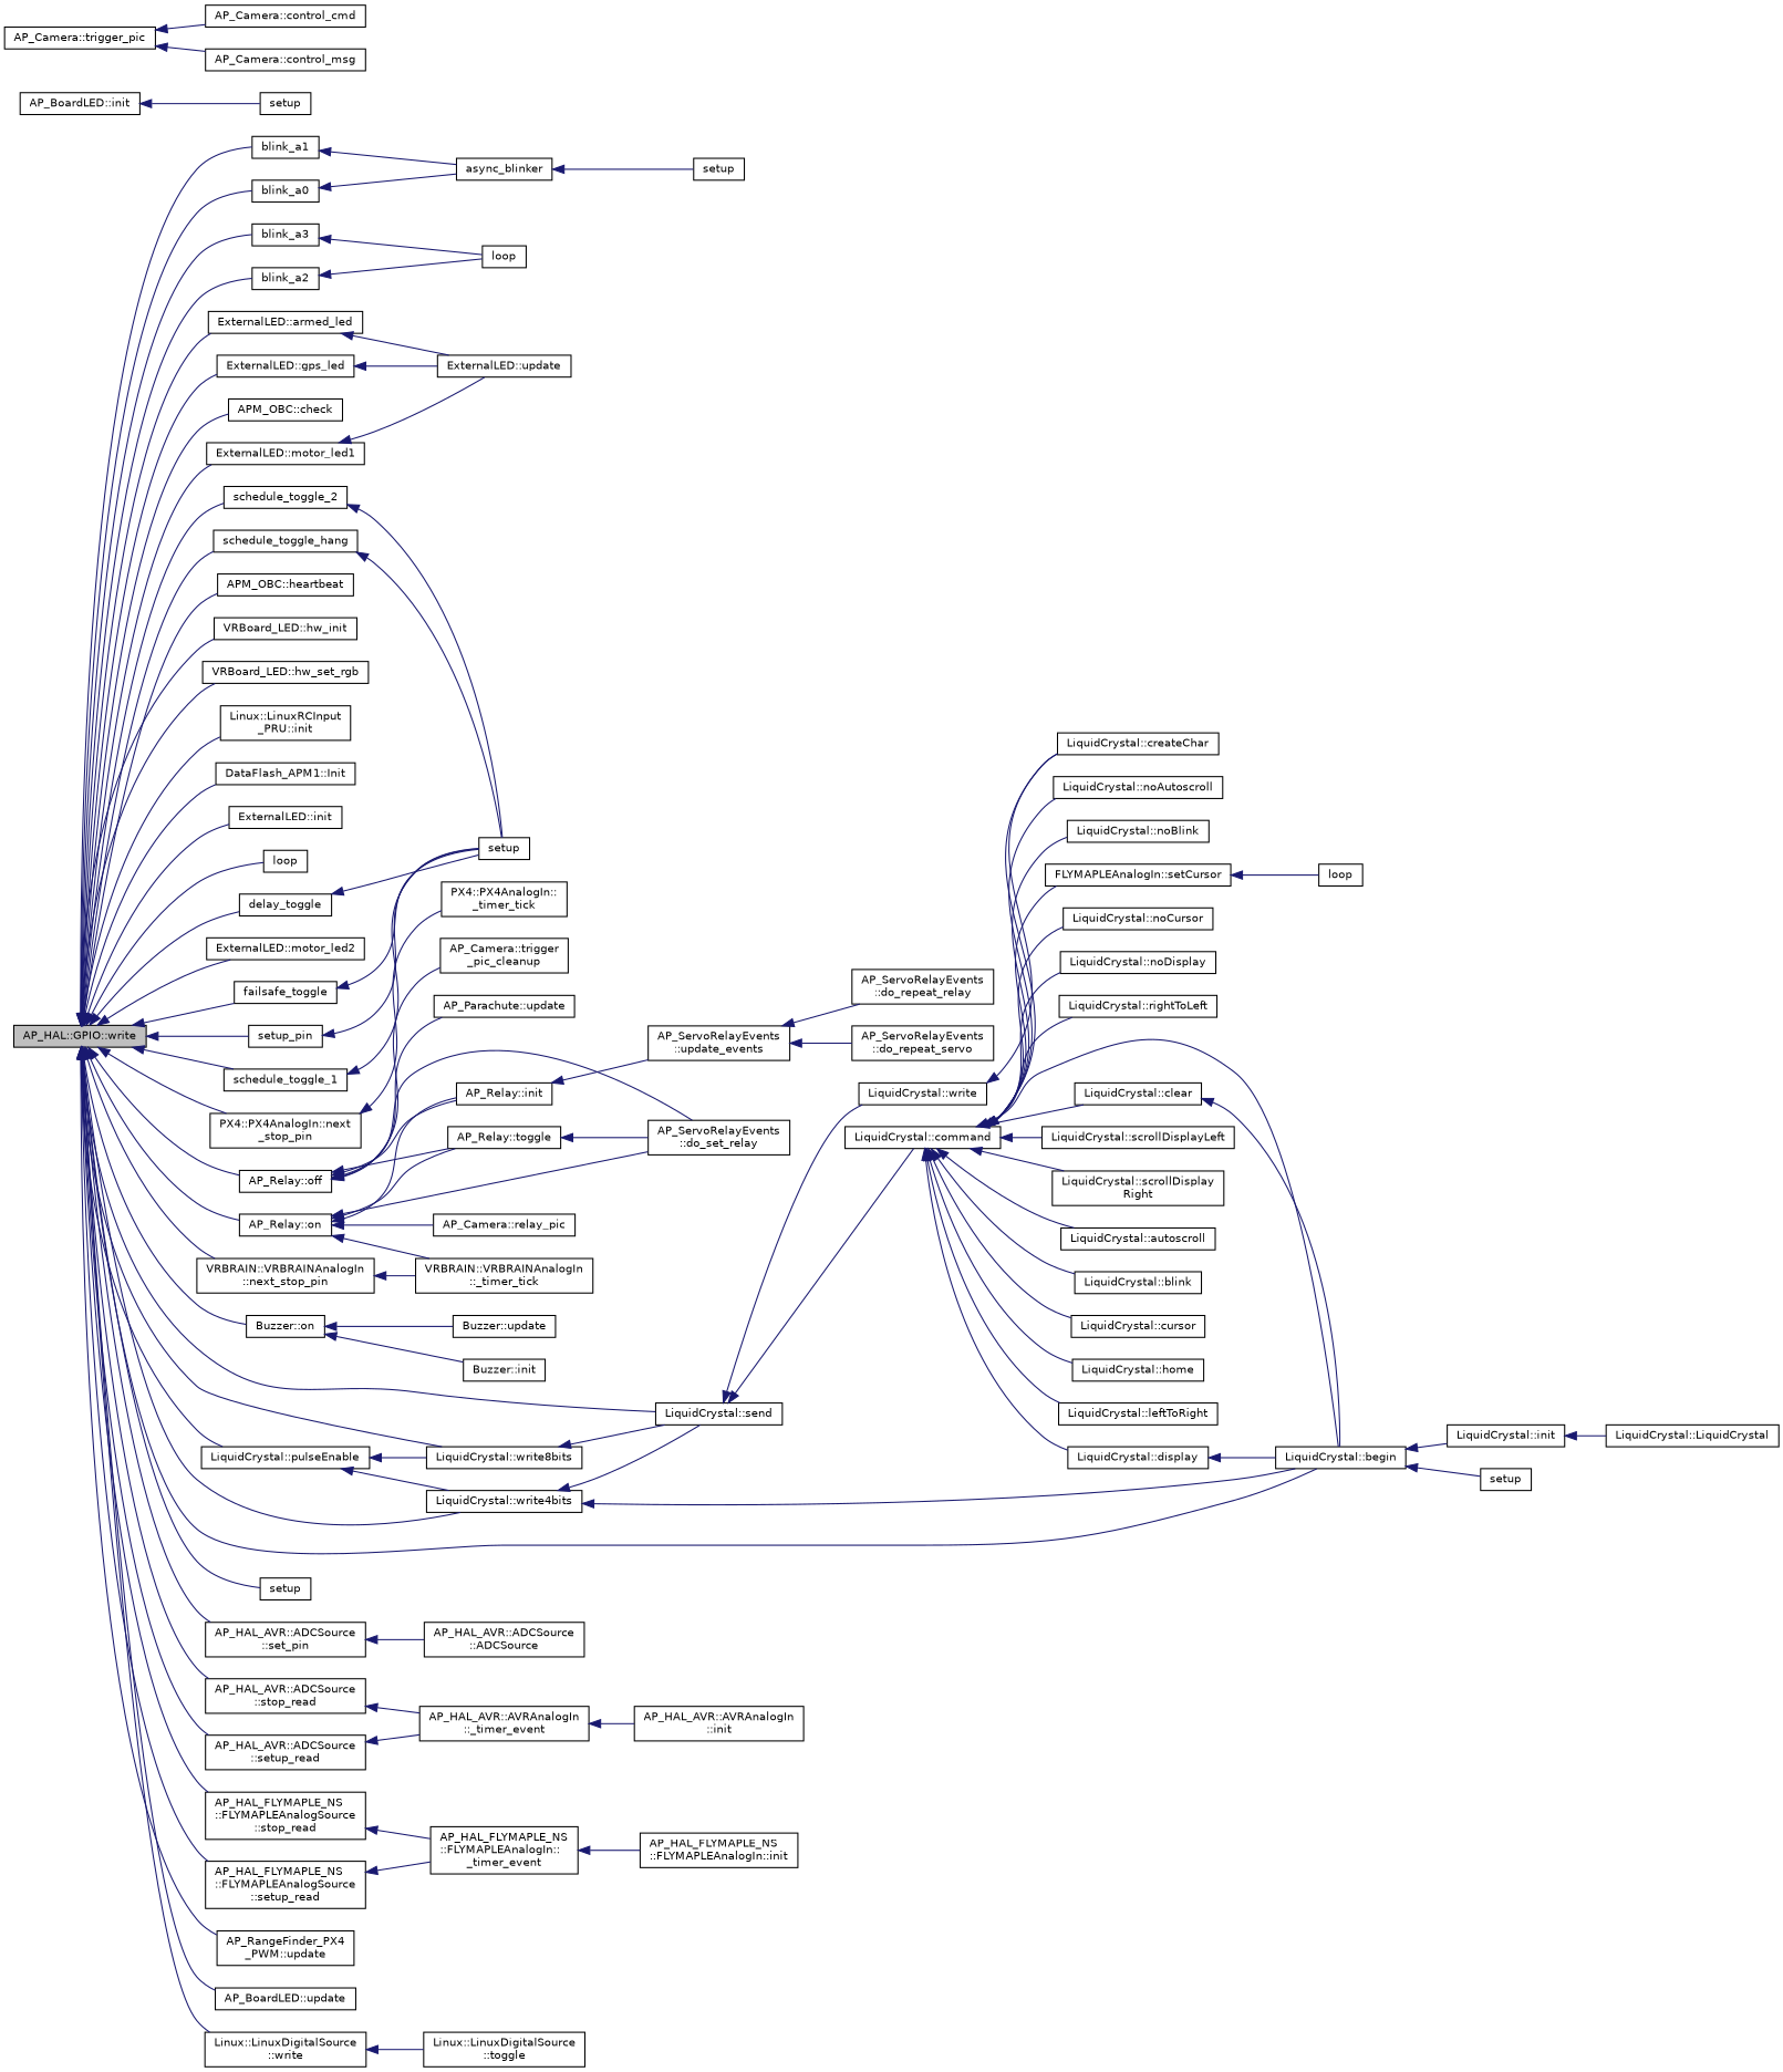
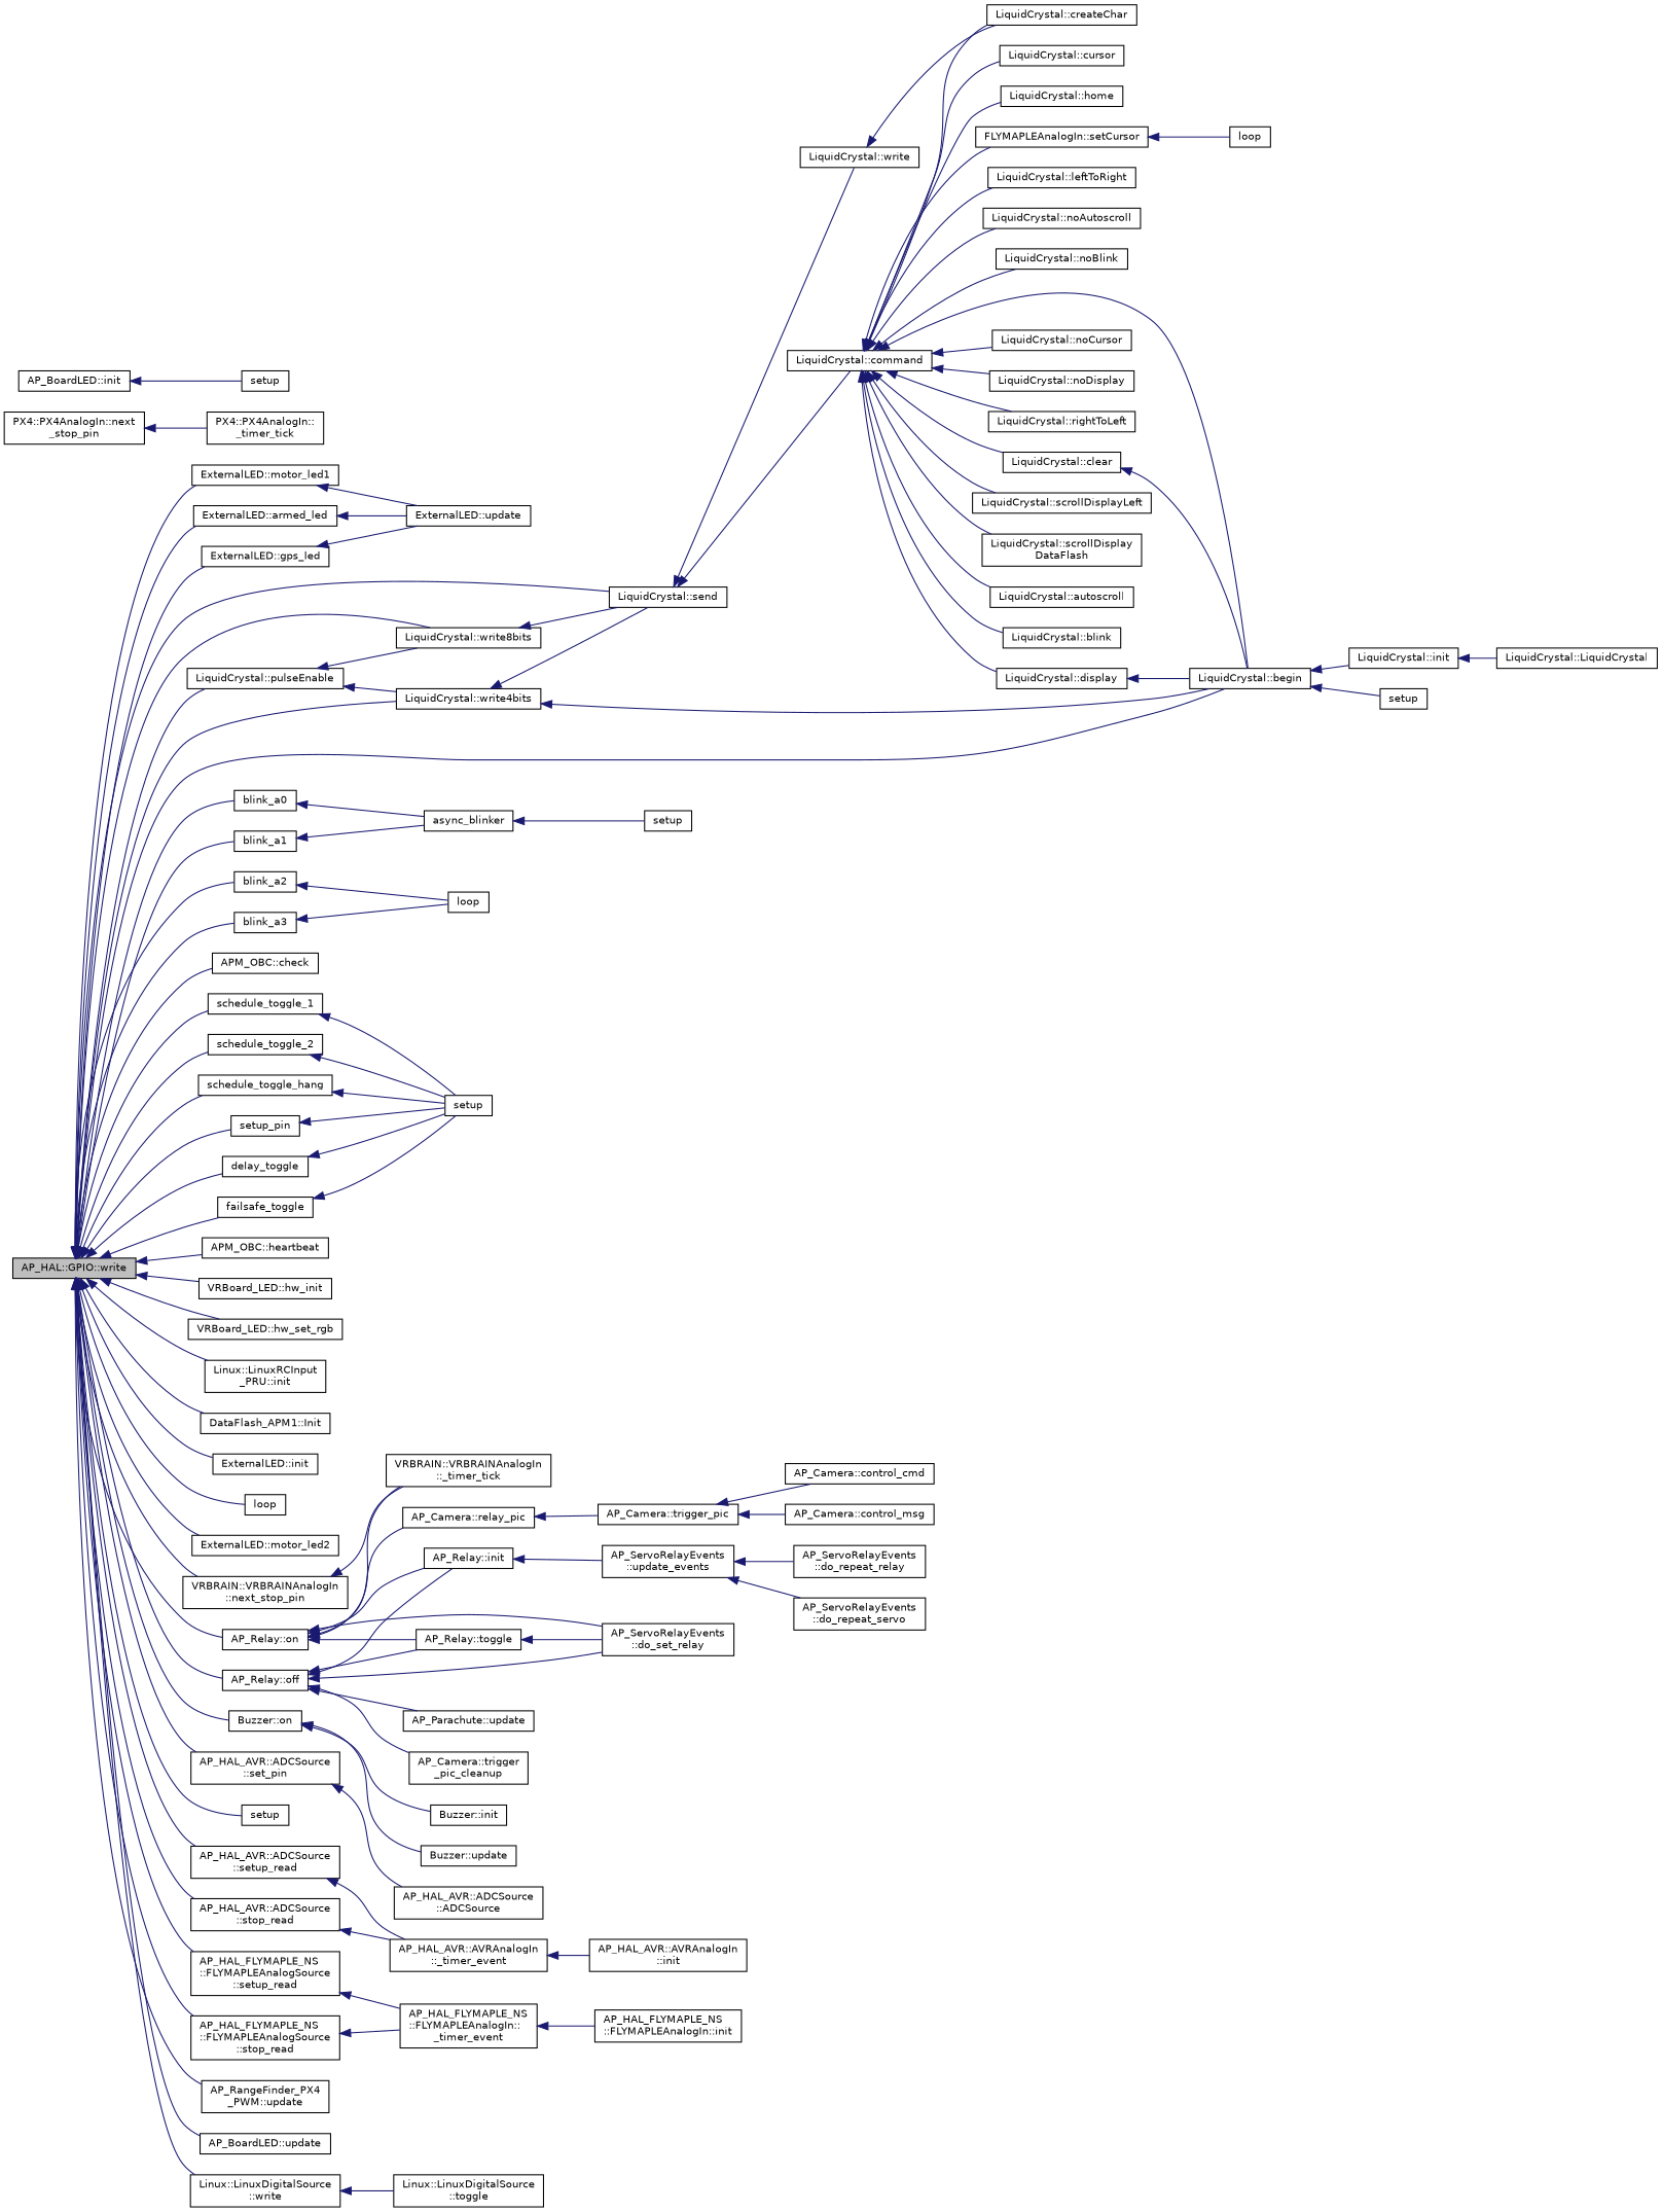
  digraph {
    rankdir=LR
    node [color=black fillcolor=white fontname=Helvetica fontsize=10 shape=record style=filled]
    edge [color=midnightblue dir=back fontname=Helvetica fontsize=10 labelfontname=Helvetica labelfontsize=10 style=solid]
    n1 [fillcolor=grey75 fontcolor=black height=0.2 label="AP_HAL::GPIO::write" width=0.4]
    n2 [height=0.2 label="ExternalLED::armed_led" width=0.4]
    n3 [height=0.2 label="LiquidCrystal::begin" width=0.4]
    n4 [height=0.2 label=blink_a0 width=0.4]
    n5 [height=0.2 label=blink_a1 width=0.4]
    n6 [height=0.2 label=blink_a2 width=0.4]
    n7 [height=0.2 label=blink_a3 width=0.4]
    n8 [height=0.2 label="APM_OBC::check" width=0.4]
    n9 [height=0.2 label=delay_toggle width=0.4]
    n10 [height=0.2 label=failsafe_toggle width=0.4]
    n11 [height=0.2 label="ExternalLED::gps_led" width=0.4]
    n12 [height=0.2 label="APM_OBC::heartbeat" width=0.4]
    n13 [height=0.2 label="VRBoard_LED::hw_init" width=0.4]
    n14 [height=0.2 label="VRBoard_LED::hw_set_rgb" width=0.4]
    n15 [height=0.2 label="Linux::LinuxRCInput\l_PRU::init" width=0.4]
    n16 [height=0.2 label="DataFlash_APM1::Init" width=0.4]
    n17 [height=0.2 label="ExternalLED::init" width=0.4]
    n18 [height=0.2 label=loop width=0.4]
    n19 [height=0.2 label="ExternalLED::motor_led1" width=0.4]
    n20 [height=0.2 label="ExternalLED::motor_led2" width=0.4]
    n21 [height=0.2 label="PX4::PX4AnalogIn::next\l_stop_pin" width=0.4]
    n22 [height=0.2 label="VRBRAIN::VRBRAINAnalogIn\l::next_stop_pin" width=0.4]
    n23 [height=0.2 label="AP_Relay::off" width=0.4]
    n24 [height=0.2 label="AP_Relay::on" width=0.4]
    n25 [height=0.2 label="Buzzer::on" width=0.4]
    n26 [height=0.2 label="LiquidCrystal::pulseEnable" width=0.4]
    n27 [height=0.2 label="LiquidCrystal::write4bits" width=0.4]
    n28 [height=0.2 label="LiquidCrystal::send" width=0.4]
    n29 [height=0.2 label="LiquidCrystal::write8bits" width=0.4]
    n30 [height=0.2 label=schedule_toggle_1 width=0.4]
    n31 [height=0.2 label=schedule_toggle_2 width=0.4]
    n32 [height=0.2 label=schedule_toggle_hang width=0.4]
    n33 [height=0.2 label="AP_HAL_AVR::ADCSource\l::set_pin" width=0.4]
    n34 [height=0.2 label=setup width=0.4]
    n35 [height=0.2 label=setup_pin width=0.4]
    n36 [height=0.2 label="AP_HAL_AVR::ADCSource\l::setup_read" width=0.4]
    n37 [height=0.2 label="AP_HAL_FLYMAPLE_NS\l::FLYMAPLEAnalogSource\l::setup_read" width=0.4]
    n38 [height=0.2 label="AP_HAL_AVR::ADCSource\l::stop_read" width=0.4]
    n39 [height=0.2 label="AP_HAL_FLYMAPLE_NS\l::FLYMAPLEAnalogSource\l::stop_read" width=0.4]
    n40 [height=0.2 label="AP_RangeFinder_PX4\l_PWM::update" width=0.4]
    n41 [height=0.2 label="AP_BoardLED::update" width=0.4]
    n42 [height=0.2 label="Linux::LinuxDigitalSource\l::write" width=0.4]
    n43 [height=0.2 label="ExternalLED::update" width=0.4]
    n44 [height=0.2 label="LiquidCrystal::init" width=0.4]
    n45 [height=0.2 label=setup width=0.4]
    n46 [height=0.2 label=async_blinker width=0.4]
    n47 [height=0.2 label=loop width=0.4]
    n48 [height=0.2 label=setup width=0.4]
    n49 [height=0.2 label="AP_BoardLED::init" width=0.4]
    n50 [height=0.2 label=setup width=0.4]
    n51 [height=0.2 label="PX4::PX4AnalogIn::\l_timer_tick" width=0.4]
    n52 [height=0.2 label="VRBRAIN::VRBRAINAnalogIn\l::_timer_tick" width=0.4]
    n53 [height=0.2 label="AP_ServoRelayEvents\l::do_set_relay" width=0.4]
    n54 [height=0.2 label="AP_Relay::init" width=0.4]
    n55 [height=0.2 label="AP_Relay::toggle" width=0.4]
    n56 [height=0.2 label="AP_Camera::trigger\l_pic_cleanup" width=0.4]
    n57 [height=0.2 label="AP_Parachute::update" width=0.4]
    n58 [height=0.2 label="AP_Camera::relay_pic" width=0.4]
    n59 [height=0.2 label="Buzzer::init" width=0.4]
    n60 [height=0.2 label="Buzzer::update" width=0.4]
    n61 [height=0.2 label="LiquidCrystal::command" width=0.4]
    n62 [height=0.2 label="LiquidCrystal::write" width=0.4]
    n63 [height=0.2 label="AP_HAL_AVR::ADCSource\l::ADCSource" width=0.4]
    n64 [height=0.2 label="AP_HAL_AVR::AVRAnalogIn\l::_timer_event" width=0.4]
    n65 [height=0.2 label="AP_HAL_FLYMAPLE_NS\l::FLYMAPLEAnalogIn::\l_timer_event" width=0.4]
    n66 [height=0.2 label="Linux::LinuxDigitalSource\l::toggle" width=0.4]
    n67 [height=0.2 label="LiquidCrystal::LiquidCrystal" width=0.4]
    n68 [height=0.2 label=setup width=0.4]
    n69 [height=0.2 label="AP_ServoRelayEvents\l::update_events" width=0.4]
    n70 [height=0.2 label="AP_ServoRelayEvents\l::do_repeat_relay" width=0.4]
    n71 [height=0.2 label="AP_ServoRelayEvents\l::do_repeat_servo" width=0.4]
    n72 [height=0.2 label="AP_Camera::trigger_pic" width=0.4]
    n73 [height=0.2 label="AP_Camera::control_cmd" width=0.4]
    n74 [height=0.2 label="AP_Camera::control_msg" width=0.4]
    n75 [height=0.2 label="LiquidCrystal::autoscroll" width=0.4]
    n76 [height=0.2 label="LiquidCrystal::blink" width=0.4]
    n77 [height=0.2 label="LiquidCrystal::clear" width=0.4]
    n78 [height=0.2 label="LiquidCrystal::createChar" width=0.4]
    n79 [height=0.2 label="LiquidCrystal::cursor" width=0.4]
    n80 [height=0.2 label="LiquidCrystal::display" width=0.4]
    n81 [height=0.2 label="LiquidCrystal::home" width=0.4]
    n82 [height=0.2 label="LiquidCrystal::leftToRight" width=0.4]
    n83 [height=0.2 label="LiquidCrystal::noAutoscroll" width=0.4]
    n84 [height=0.2 label="LiquidCrystal::noBlink" width=0.4]
    n85 [height=0.2 label="LiquidCrystal::noCursor" width=0.4]
    n86 [height=0.2 label="LiquidCrystal::noDisplay" width=0.4]
    n87 [height=0.2 label="LiquidCrystal::rightToLeft" width=0.4]
    n88 [height=0.2 label="LiquidCrystal::scrollDisplayLeft" width=0.4]
-   n89 [height=0.2 label="LiquidCrystal::scrollDisplay\lRight" width=0.4]
+   n89 [height=0.2 label="LiquidCrystal::scrollDisplay\lDataFlash" width=0.4]
    n90 [height=0.2 label="FLYMAPLEAnalogIn::setCursor" width=0.4]
    n91 [height=0.2 label=loop width=0.4]
    n92 [height=0.2 label="AP_HAL_AVR::AVRAnalogIn\l::init" width=0.4]
    n93 [height=0.2 label="AP_HAL_FLYMAPLE_NS\l::FLYMAPLEAnalogIn::init" width=0.4]
    n1 -> n2
    n1 -> n3
    n1 -> n4
    n1 -> n5
    n1 -> n6
    n1 -> n7
    n1 -> n8
    n1 -> n9
    n1 -> n10
    n1 -> n11
    n1 -> n12
    n1 -> n13
    n1 -> n14
    n1 -> n15
    n1 -> n16
    n1 -> n17
    n1 -> n18
    n1 -> n19
    n1 -> n20
-   n1 -> n21
    n1 -> n22
    n1 -> n23
    n1 -> n24
    n1 -> n25
    n1 -> n26
    n1 -> n27
    n1 -> n28
    n1 -> n29
    n1 -> n30
    n1 -> n31
    n1 -> n32
    n1 -> n33
    n1 -> n34
    n1 -> n35
    n1 -> n36
    n1 -> n37
    n1 -> n38
    n1 -> n39
    n1 -> n40
    n1 -> n41
    n1 -> n42
    n2 -> n43
    n3 -> n44
    n3 -> n45
    n4 -> n46
    n5 -> n46
    n6 -> n47
    n7 -> n47
    n9 -> n48
    n10 -> n48
    n11 -> n43
    n19 -> n43
    n21 -> n51
    n22 -> n52
    n23 -> n53
    n23 -> n54
    n23 -> n55
    n23 -> n56
    n23 -> n57
    n24 -> n52
    n24 -> n53
    n24 -> n54
    n24 -> n55
    n24 -> n58
    n25 -> n59
    n25 -> n60
    n26 -> n27
    n26 -> n29
    n27 -> n3
    n27 -> n28
    n28 -> n61
    n28 -> n62
    n29 -> n28
    n30 -> n48
    n31 -> n48
    n32 -> n48
    n33 -> n63
    n35 -> n48
    n36 -> n64
    n37 -> n65
    n38 -> n64
    n39 -> n65
    n42 -> n66
    n44 -> n67
    n46 -> n68
    n49 -> n50
    n54 -> n69
    n55 -> n53
+   n58 -> n72
    n61 -> n3
    n61 -> n75
    n61 -> n76
    n61 -> n77
    n61 -> n78
    n61 -> n79
    n61 -> n80
    n61 -> n81
    n61 -> n82
    n61 -> n83
    n61 -> n84
    n61 -> n85
    n61 -> n86
    n61 -> n87
    n61 -> n88
    n61 -> n89
    n61 -> n90
    n62 -> n78
    n64 -> n92
    n65 -> n93
    n69 -> n70
    n69 -> n71
    n72 -> n73
    n72 -> n74
    n77 -> n3
    n80 -> n3
    n90 -> n91
  }
